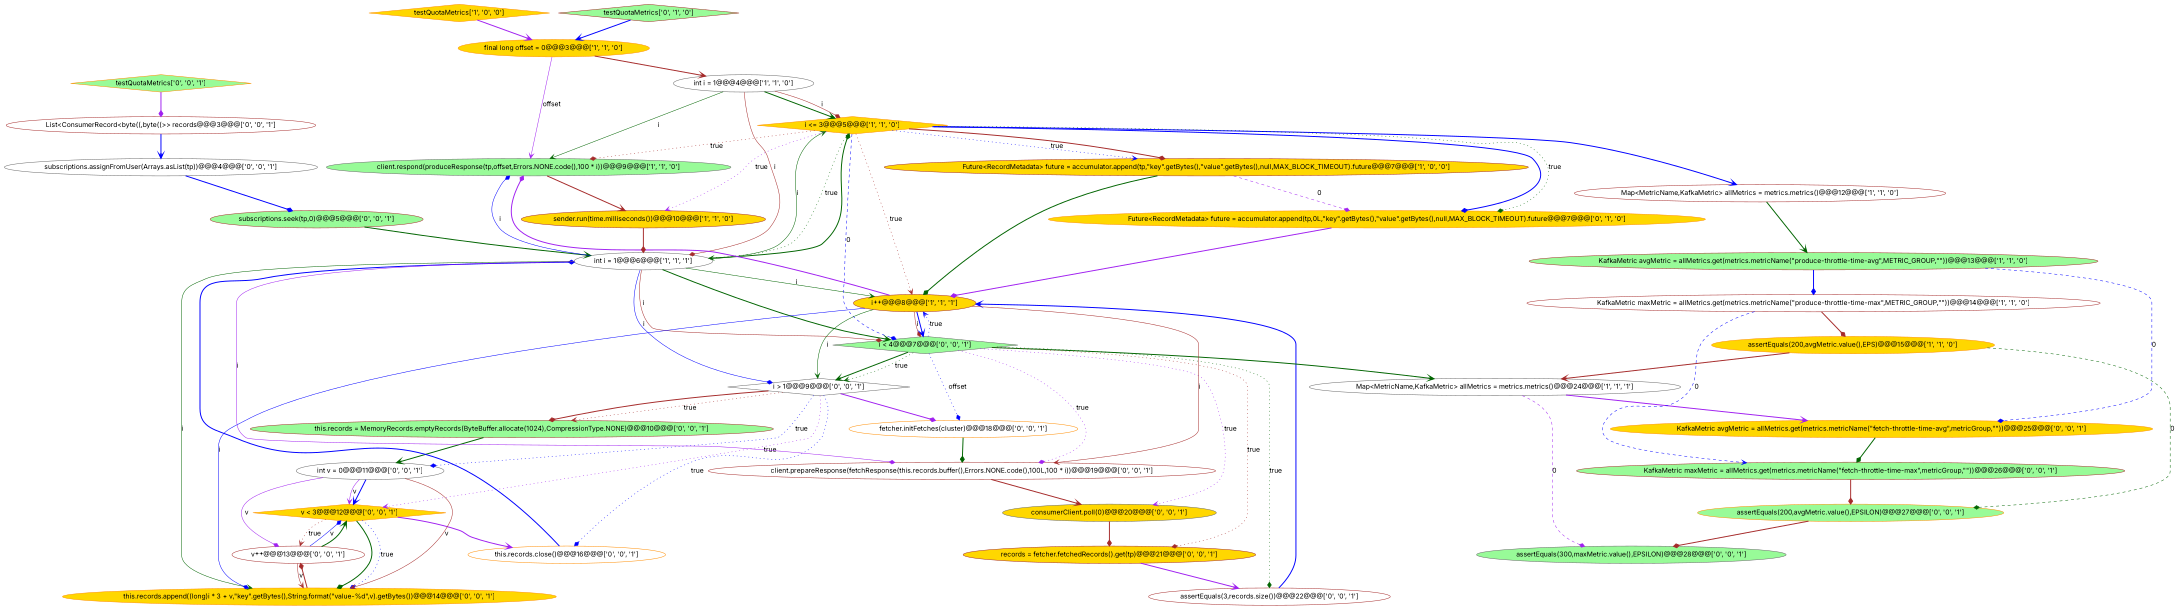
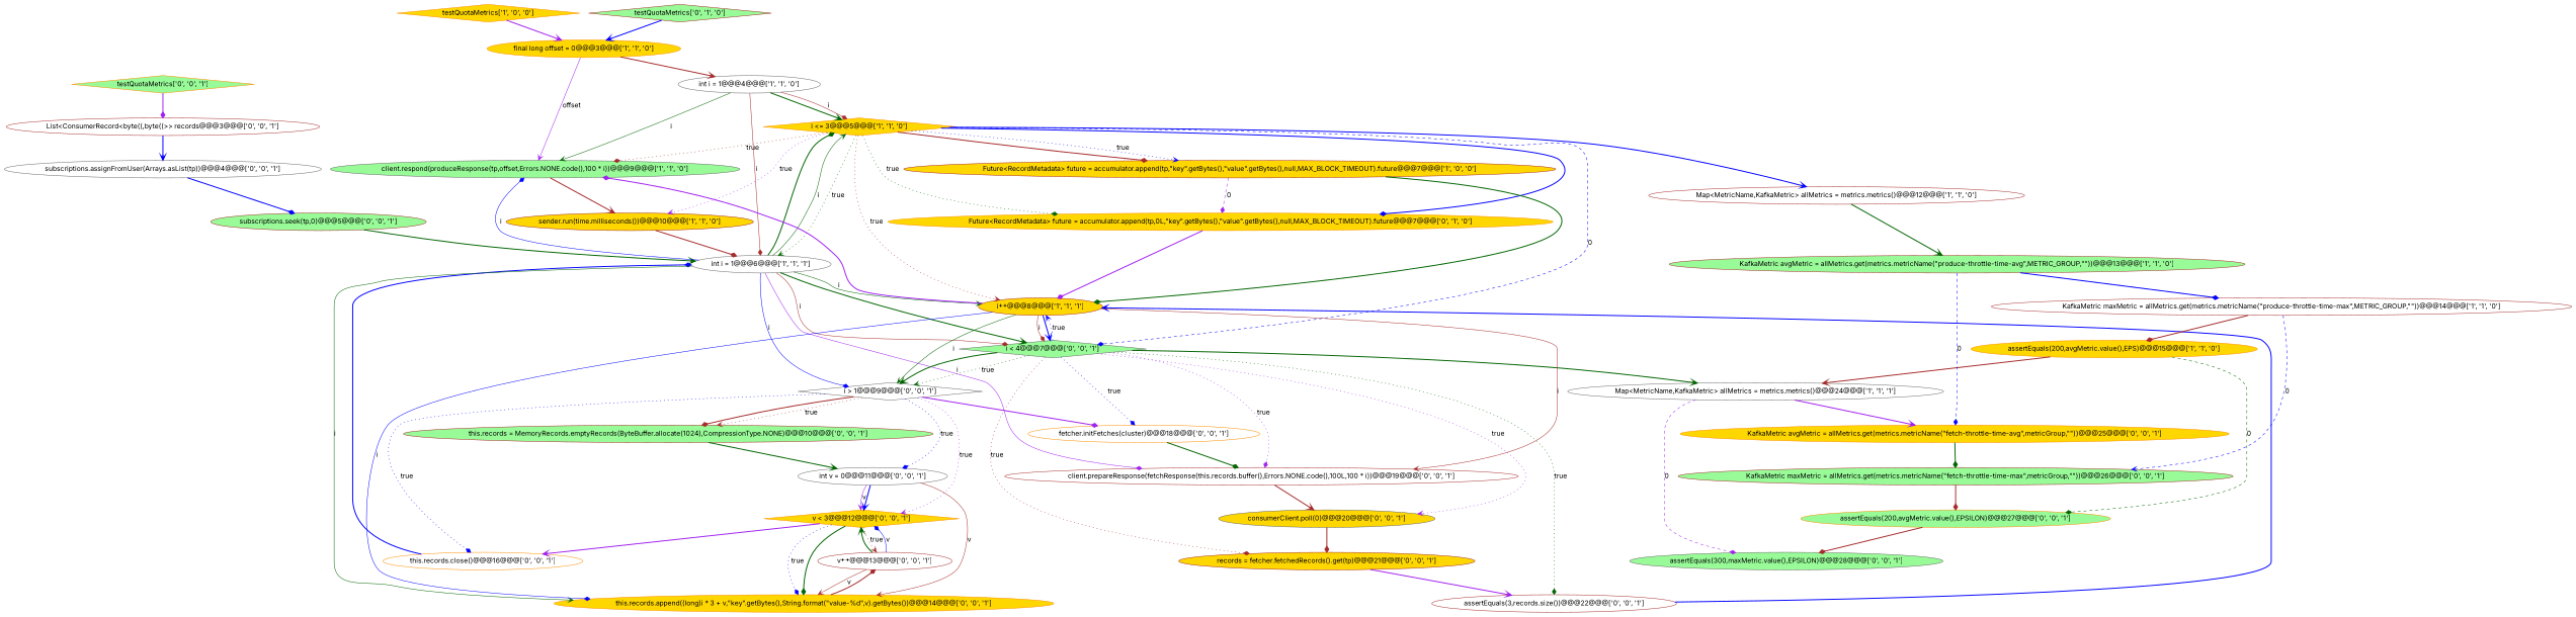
  digraph {
    fontname=Inter
    node [color=brown fillcolor=white fontname=Inter shape=ellipse style=filled]
    edge [arrowhead=diamond color=brown fontname=Inter style=bold]
    n1 [color=darkorange fillcolor=gold label="assertEquals(200,avgMetric.value(),EPS)@@@15@@@['1', '1', '0']"]
    n2 [color=darkorange fillcolor=palegreen label="assertEquals(200,avgMetric.value(),EPSILON)@@@27@@@['0', '0', '1']"]
    n3 [color=gray40 label="Map<MetricName,KafkaMetric> allMetrics = metrics.metrics()@@@24@@@['1', '1', '1']"]
    n4 [color=gray40 fillcolor=palegreen label="assertEquals(300,maxMetric.value(),EPSILON)@@@28@@@['0', '0', '1']"]
    n5 [color=darkorange fillcolor=gold label="KafkaMetric avgMetric = allMetrics.get(metrics.metricName(\"fetch-throttle-time-avg\",metricGroup,\"\"))@@@25@@@['0', '0', '1']"]
    n6 [label="List<ConsumerRecord<byte((,byte((>> records@@@3@@@['0', '0', '1']"]
    n7 [color=gray40 label="subscriptions.assignFromUser(Arrays.asList(tp))@@@4@@@['0', '0', '1']"]
    n8 [fillcolor=palegreen label="subscriptions.seek(tp,0)@@@5@@@['0', '0', '1']"]
    n9 [color=darkorange fillcolor=palegreen label="testQuotaMetrics['0', '0', '1']" shape=diamond]
    n10 [fillcolor=palegreen label="KafkaMetric maxMetric = allMetrics.get(metrics.metricName(\"fetch-throttle-time-max\",metricGroup,\"\"))@@@26@@@['0', '0', '1']"]
    n11 [color=darkorange fillcolor=gold label="testQuotaMetrics['1', '0', '0']" shape=diamond]
    n12 [color=darkorange fillcolor=gold label="final long offset = 0@@@3@@@['1', '1', '0']"]
    n13 [color=gray40 fillcolor=palegreen label="client.respond(produceResponse(tp,offset,Errors.NONE.code(),100 * i))@@@9@@@['1', '1', '0']"]
    n14 [color=gray40 label="int i = 1@@@4@@@['1', '1', '0']"]
    n15 [color=gray40 label="i > 1@@@9@@@['0', '0', '1']" shape=diamond]
    n16 [color=darkorange fillcolor=gold label="v < 3@@@12@@@['0', '0', '1']" shape=diamond]
    n17 [fillcolor=palegreen label="this.records = MemoryRecords.emptyRecords(ByteBuffer.allocate(1024),CompressionType.NONE)@@@10@@@['0', '0', '1']"]
    n18 [color=gray40 label="int v = 0@@@11@@@['0', '0', '1']"]
    n19 [color=darkorange label="this.records.close()@@@16@@@['0', '0', '1']"]
    n20 [color=darkorange label="fetcher.initFetches(cluster)@@@18@@@['0', '0', '1']"]
    n21 [label="v++@@@13@@@['0', '0', '1']"]
    n22 [color=darkorange fillcolor=gold label="this.records.append((long)i * 3 + v,\"key\".getBytes(),String.format(\"value-%d\",v).getBytes())@@@14@@@['0', '0', '1']"]
    n23 [color=gray40 label="int i = 1@@@6@@@['1', '1', '1']"]
    n24 [label="client.prepareResponse(fetchResponse(this.records.buffer(),Errors.NONE.code(),100L,100 * i))@@@19@@@['0', '0', '1']"]
    n25 [color=gray40 fillcolor=gold label="consumerClient.poll(0)@@@20@@@['0', '0', '1']"]
    n26 [fillcolor=gold label="records = fetcher.fetchedRecords().get(tp)@@@21@@@['0', '0', '1']"]
    n27 [label="assertEquals(3,records.size())@@@22@@@['0', '0', '1']"]
    n28 [label="Map<MetricName,KafkaMetric> allMetrics = metrics.metrics()@@@12@@@['1', '1', '0']"]
    n29 [fillcolor=palegreen label="KafkaMetric avgMetric = allMetrics.get(metrics.metricName(\"produce-throttle-time-avg\",METRIC_GROUP,\"\"))@@@13@@@['1', '1', '0']"]
    n30 [label="KafkaMetric maxMetric = allMetrics.get(metrics.metricName(\"produce-throttle-time-max\",METRIC_GROUP,\"\"))@@@14@@@['1', '1', '0']"]
    n31 [color=gray40 fillcolor=palegreen label="i < 4@@@7@@@['0', '0', '1']" shape=diamond]
    n32 [color=darkorange fillcolor=gold label="i <= 3@@@5@@@['1', '1', '0']" shape=diamond]
    n33 [fillcolor=gold label="i++@@@8@@@['1', '1', '1']"]
    n34 [fillcolor=gold label="sender.run(time.milliseconds())@@@10@@@['1', '1', '0']"]
    n35 [color=darkorange fillcolor=gold label="Future<RecordMetadata> future = accumulator.append(tp,0L,\"key\".getBytes(),\"value\".getBytes(),null,MAX_BLOCK_TIMEOUT).future@@@7@@@['0', '1', '0']"]
    n36 [fillcolor=gold label="Future<RecordMetadata> future = accumulator.append(tp,\"key\".getBytes(),\"value\".getBytes(),null,MAX_BLOCK_TIMEOUT).future@@@7@@@['1', '0', '0']"]
    n37 [fillcolor=palegreen label="testQuotaMetrics['0', '1', '0']" shape=diamond]
    n1 -> n2 [color=darkgreen label=0 style=dashed]
    n1 -> n3 [arrowhead=vee]
    n2 -> n4
    n3 -> n4 [color=purple label=0 style=dashed]
    n3 -> n5 [arrowhead=vee color=purple]
    n5 -> n10 [color=darkgreen]
    n6 -> n7 [arrowhead=vee color=blue]
    n7 -> n8 [color=blue]
    n8 -> n23 [arrowhead=vee color=darkgreen]
    n9 -> n6 [color=purple]
    n10 -> n2
    n11 -> n12 [arrowhead=vee color=purple]
    n12 -> n13 [arrowhead=vee color=purple label=offset style=solid]
    n12 -> n14 [arrowhead=vee]
    n13 -> n34 [arrowhead=vee]
    n14 -> n13 [arrowhead=vee color=darkgreen label=i style=solid]
    n14 -> n23 [label=i style=solid]
    n14 -> n32 [arrowhead=vee color=darkgreen]
    n14 -> n32 [label=i style=solid]
    n15 -> n16 [arrowhead=vee color=purple label=true style=dotted]
    n15 -> n17
    n15 -> n17 [arrowhead=vee label=true style=dotted]
    n15 -> n18 [color=blue label=true style=dotted]
    n15 -> n19 [color=blue label=true style=dotted]
    n15 -> n20 [color=purple]
    n16 -> n19 [arrowhead=vee color=purple]
    n16 -> n21 [arrowhead=vee label=true style=dotted]
    n16 -> n22 [color=darkgreen]
    n16 -> n22 [color=blue label=true style=dotted]
    n17 -> n18 [arrowhead=vee color=darkgreen]
    n18 -> n16 [arrowhead=vee color=blue]
    n18 -> n16 [arrowhead=vee color=purple label=v style=solid]
-   n18 -> n21 [color=purple label=v style=solid]
    n18 -> n22 [arrowhead=vee label=v style=solid]
    n19 -> n23 [color=blue]
    n20 -> n24 [color=darkgreen]
    n21 -> n16 [color=blue label=v style=solid]
    n21 -> n16 [arrowhead=vee color=darkgreen]
    n21 -> n22 [arrowhead=vee label=v style=solid]
    n22 -> n21
    n23 -> n13 [color=blue label=i style=solid]
    n23 -> n15 [color=blue label=i style=solid]
    n23 -> n22 [arrowhead=vee color=darkgreen label=i style=solid]
    n23 -> n24 [color=purple label=i style=solid]
    n23 -> n31 [label=i style=solid]
    n23 -> n31 [arrowhead=vee color=darkgreen]
    n23 -> n32 [color=darkgreen]
    n23 -> n32 [arrowhead=vee color=darkgreen label=i style=solid]
    n23 -> n33 [arrowhead=vee color=darkgreen label=i style=solid]
    n24 -> n25 [arrowhead=vee]
    n25 -> n26
    n26 -> n27 [arrowhead=vee color=purple]
    n27 -> n33 [arrowhead=vee color=blue]
    n28 -> n29 [arrowhead=vee color=darkgreen]
    n29 -> n5 [color=blue label=0 style=dashed]
    n29 -> n30 [color=blue]
    n30 -> n1
    n30 -> n10 [arrowhead=vee color=blue label=0 style=dashed]
    n31 -> n3 [arrowhead=vee color=darkgreen]
    n31 -> n15 [arrowhead=vee color=darkgreen]
    n31 -> n15 [arrowhead=vee color=darkgreen label=true style=dotted]
-   n31 -> n20 [color=blue label=offset style=dotted]
+   n31 -> n20 [color=blue label=true style=dotted]
    n31 -> n24 [color=purple label=true style=dotted]
    n31 -> n25 [arrowhead=vee color=purple label=true style=dotted]
    n31 -> n26 [label=true style=dotted]
    n31 -> n27 [color=darkgreen label=true style=dotted]
    n31 -> n33 [arrowhead=vee color=blue label=true style=dotted]
    n32 -> n13 [label=true style=dotted]
    n32 -> n23 [arrowhead=vee color=darkgreen label=true style=dotted]
    n32 -> n28 [arrowhead=vee color=blue]
    n32 -> n31 [color=blue label=0 style=dashed]
    n32 -> n33 [arrowhead=vee label=true style=dotted]
    n32 -> n34 [arrowhead=vee color=purple label=true style=dotted]
    n32 -> n35 [color=blue]
    n32 -> n35 [color=darkgreen label=true style=dotted]
    n32 -> n36 [arrowhead=vee color=blue label=true style=dotted]
    n32 -> n36
    n33 -> n13 [color=purple]
    n33 -> n15 [arrowhead=vee color=darkgreen label=i style=solid]
    n33 -> n22 [color=blue label=i style=solid]
    n33 -> n24 [arrowhead=vee label=i style=solid]
    n33 -> n31 [label=i style=solid]
    n33 -> n31 [arrowhead=vee color=blue]
    n34 -> n23
    n35 -> n33 [color=purple]
    n36 -> n33 [color=darkgreen]
    n36 -> n35 [color=purple label=0 style=dashed]
    n37 -> n12 [arrowhead=vee color=blue]
  }
